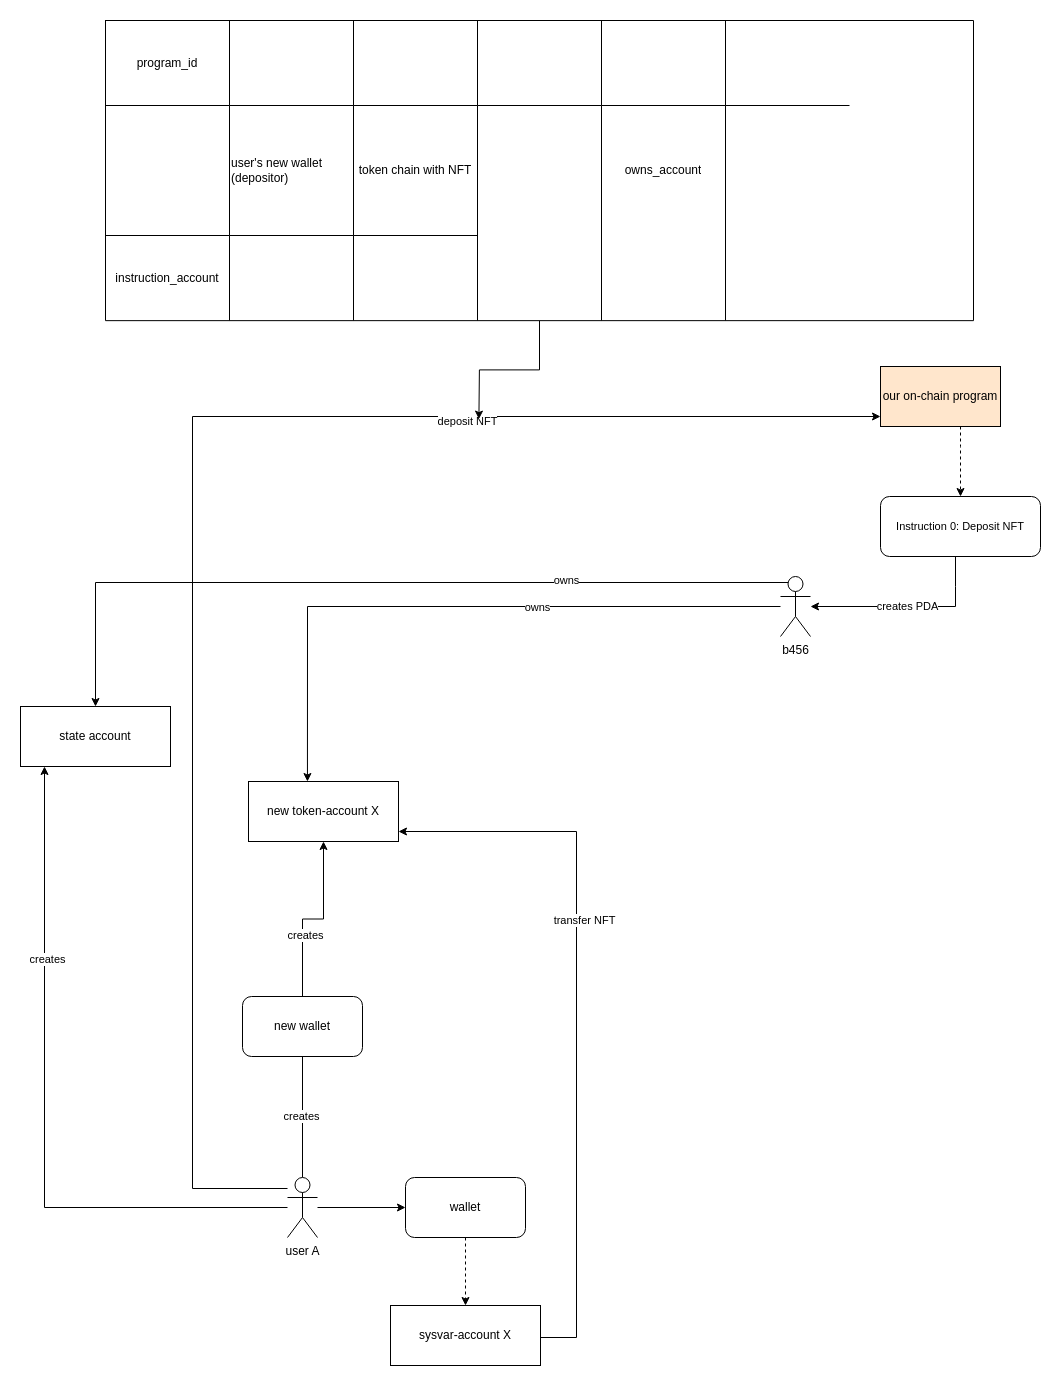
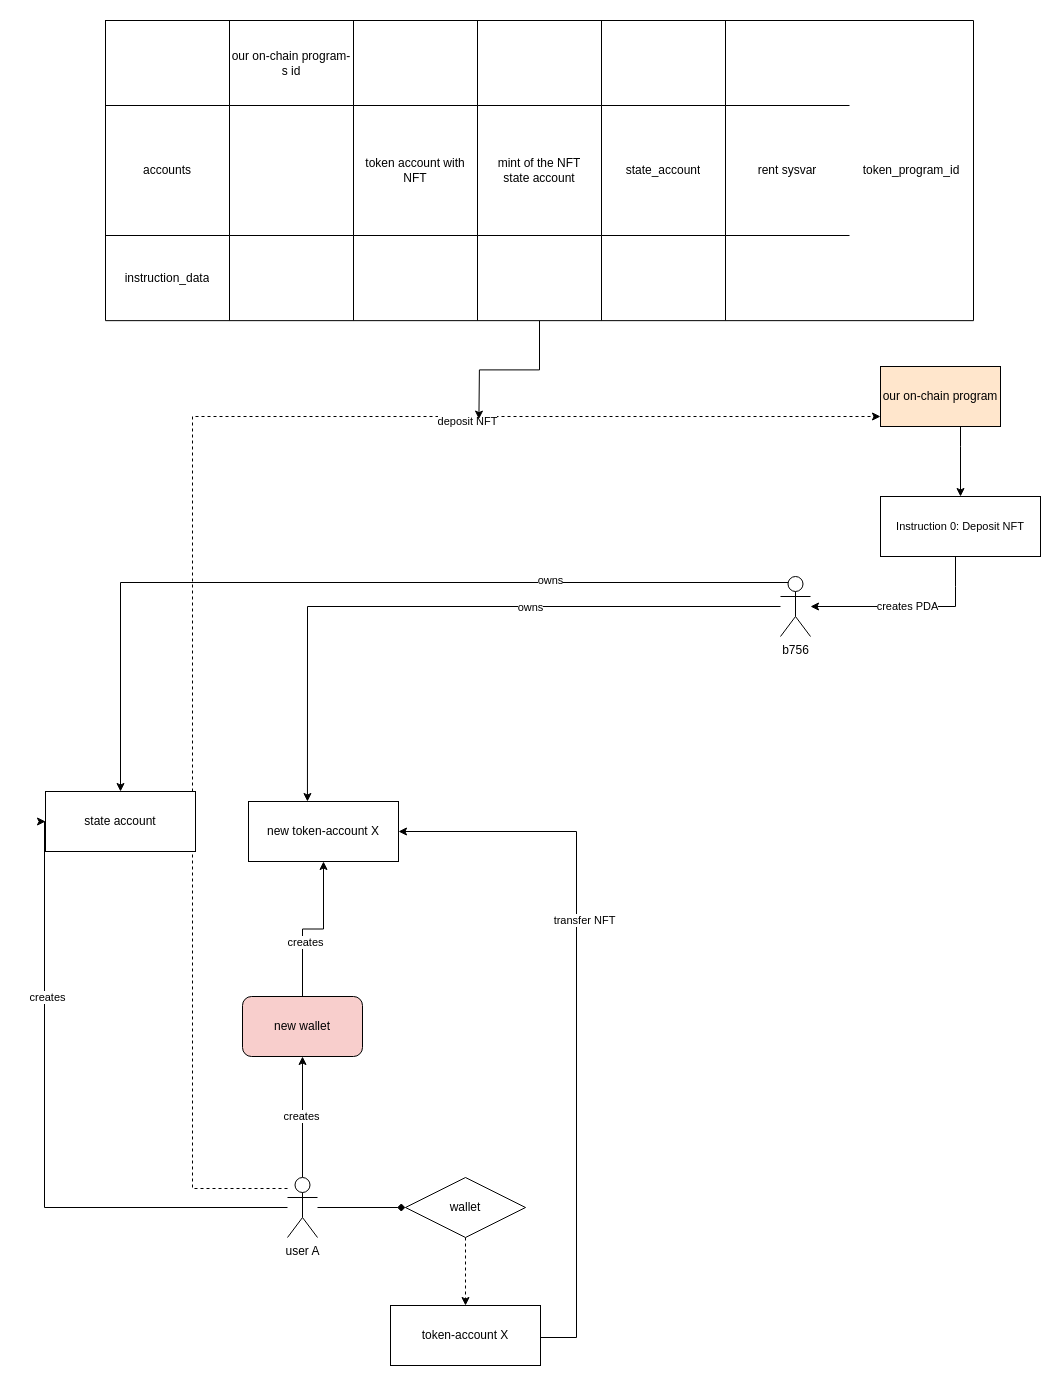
  <mxCell id="0" />
  <mxCell id="1" parent="0" />
- <mxCell id="2" style="edgeStyle=orthogonalEdgeStyle;rounded=0;orthogonalLoop=1;jettySize=auto;html=1;dashed=1;" parent="1" source="3" target="7" edge="1"><mxGeometry relative="1" as="geometry"><Array as="points"><mxPoint x="960" y="446" /><mxPoint x="960" y="446" /></Array></mxGeometry></mxCell>
+ <mxCell id="2" style="edgeStyle=orthogonalEdgeStyle;rounded=0;orthogonalLoop=1;jettySize=auto;html=1;" parent="1" source="3" target="7" edge="1"><mxGeometry relative="1" as="geometry"><Array as="points"><mxPoint x="960" y="446" /><mxPoint x="960" y="446" /></Array></mxGeometry></mxCell>
  <mxCell id="3" value="our on-chain program" style="rounded=0;whiteSpace=wrap;html=1;fillColor=#ffe6cc;" parent="1" vertex="1"><mxGeometry x="880" y="366" width="120" height="60" as="geometry" /></mxCell>
  <mxCell id="4" value="creates PDA" style="edgeStyle=orthogonalEdgeStyle;rounded=0;orthogonalLoop=1;jettySize=auto;html=1;" parent="1" source="7" target="19" edge="1"><mxGeometry relative="1" as="geometry"><Array as="points"><mxPoint x="955" y="586" /><mxPoint x="955" y="586" /></Array></mxGeometry></mxCell>
  <mxCell id="5" style="edgeStyle=orthogonalEdgeStyle;rounded=0;orthogonalLoop=1;jettySize=auto;html=1;exitX=0.25;exitY=0.1;exitDx=0;exitDy=0;exitPerimeter=0;" parent="1" source="19" target="20" edge="1"><mxGeometry relative="1" as="geometry" /></mxCell>
  <mxCell id="6" value="owns" style="edgeLabel;html=1;align=center;verticalAlign=middle;resizable=0;points=[];" parent="5" vertex="1" connectable="0"><mxGeometry x="-0.457" y="-3" relative="1" as="geometry"><mxPoint as="offset" /></mxGeometry></mxCell>
- <mxCell id="7" value="&lt;span style=&quot;font-size: 11px&quot;&gt;Instruction 0: Deposit NFT&lt;/span&gt;" style="rounded=1;whiteSpace=wrap;html=1;" parent="1" vertex="1"><mxGeometry x="880" y="496" width="160" height="60" as="geometry" /></mxCell>
- <mxCell id="8" style="edgeStyle=orthogonalEdgeStyle;rounded=0;orthogonalLoop=1;jettySize=auto;html=1;endArrow=none;" parent="1" source="15" target="23" edge="1"><mxGeometry relative="1" as="geometry"><mxPoint x="425" y="1213" as="targetPoint" /></mxGeometry></mxCell>
+ <mxCell id="7" value="&lt;span style=&quot;font-size: 11px&quot;&gt;Instruction 0: Deposit NFT&lt;/span&gt;" style="whiteSpace=wrap;html=1;rounded=0;" parent="1" vertex="1"><mxGeometry x="880" y="496" width="160" height="60" as="geometry" /></mxCell>
+ <mxCell id="8" style="edgeStyle=orthogonalEdgeStyle;rounded=0;orthogonalLoop=1;jettySize=auto;html=1;" parent="1" source="15" target="23" edge="1"><mxGeometry relative="1" as="geometry"><mxPoint x="425" y="1213" as="targetPoint" /></mxGeometry></mxCell>
  <mxCell id="9" value="creates" style="edgeLabel;html=1;align=center;verticalAlign=middle;resizable=0;points=[];" parent="8" vertex="1" connectable="0"><mxGeometry x="0.021" y="2" relative="1" as="geometry"><mxPoint as="offset" /></mxGeometry></mxCell>
- <mxCell id="10" style="edgeStyle=orthogonalEdgeStyle;rounded=0;orthogonalLoop=1;jettySize=auto;html=1;entryX=0;entryY=0.5;entryDx=0;entryDy=0;" parent="1" source="15" target="25" edge="1"><mxGeometry relative="1" as="geometry" /></mxCell>
+ <mxCell id="10" style="edgeStyle=orthogonalEdgeStyle;rounded=0;orthogonalLoop=1;jettySize=auto;html=1;entryX=0;entryY=0.5;entryDx=0;entryDy=0;endArrow=diamond;" parent="1" source="15" target="25" edge="1"><mxGeometry relative="1" as="geometry" /></mxCell>
  <mxCell id="11" style="edgeStyle=orthogonalEdgeStyle;rounded=0;orthogonalLoop=1;jettySize=auto;html=1;" parent="1" source="15" target="20" edge="1"><mxGeometry relative="1" as="geometry"><Array as="points"><mxPoint x="44" y="1207" /></Array></mxGeometry></mxCell>
  <mxCell id="12" value="creates" style="edgeLabel;html=1;align=center;verticalAlign=middle;resizable=0;points=[];" parent="11" vertex="1" connectable="0"><mxGeometry x="0.44" y="-2" relative="1" as="geometry"><mxPoint as="offset" /></mxGeometry></mxCell>
- <mxCell id="13" style="edgeStyle=orthogonalEdgeStyle;rounded=0;orthogonalLoop=1;jettySize=auto;html=1;" parent="1" source="15" target="3" edge="1"><mxGeometry relative="1" as="geometry"><Array as="points"><mxPoint x="192" y="1188" /><mxPoint x="192" y="416" /></Array></mxGeometry></mxCell>
+ <mxCell id="13" style="edgeStyle=orthogonalEdgeStyle;rounded=0;orthogonalLoop=1;jettySize=auto;html=1;dashed=1;" parent="1" source="15" target="3" edge="1"><mxGeometry relative="1" as="geometry"><Array as="points"><mxPoint x="192" y="1188" /><mxPoint x="192" y="416" /></Array></mxGeometry></mxCell>
  <mxCell id="14" value="deposit NFT" style="edgeLabel;html=1;align=center;verticalAlign=middle;resizable=0;points=[];" parent="13" vertex="1" connectable="0"><mxGeometry x="0.467" y="-4" relative="1" as="geometry"><mxPoint as="offset" /></mxGeometry></mxCell>
  <mxCell id="15" value="user A" style="shape=umlActor;verticalLabelPosition=bottom;verticalAlign=top;html=1;outlineConnect=0;" parent="1" vertex="1"><mxGeometry x="287" y="1177" width="30" height="60" as="geometry" /></mxCell>
- <mxCell id="16" value="&lt;span&gt;new token-account X&lt;/span&gt;" style="rounded=0;whiteSpace=wrap;html=1;" parent="1" vertex="1"><mxGeometry x="248" y="781" width="150" height="60" as="geometry" /></mxCell>
+ <mxCell id="16" value="&lt;span&gt;new token-account X&lt;/span&gt;" style="rounded=0;whiteSpace=wrap;html=1;" parent="1" vertex="1"><mxGeometry x="248" y="801" width="150" height="60" as="geometry" /></mxCell>
  <mxCell id="17" style="edgeStyle=orthogonalEdgeStyle;rounded=0;orthogonalLoop=1;jettySize=auto;html=1;entryX=0.393;entryY=0;entryDx=0;entryDy=0;entryPerimeter=0;" parent="1" source="19" target="16" edge="1"><mxGeometry relative="1" as="geometry"><mxPoint x="301.05" y="703" as="targetPoint" /></mxGeometry></mxCell>
  <mxCell id="18" value="owns" style="edgeLabel;html=1;align=center;verticalAlign=middle;resizable=0;points=[];" parent="17" vertex="1" connectable="0"><mxGeometry x="-0.248" relative="1" as="geometry"><mxPoint as="offset" /></mxGeometry></mxCell>
- <mxCell id="19" value="b456" style="shape=umlActor;verticalLabelPosition=bottom;verticalAlign=top;html=1;outlineConnect=0;" parent="1" vertex="1"><mxGeometry x="780" y="576" width="30" height="60" as="geometry" /></mxCell>
- <mxCell id="20" value="&lt;span&gt;state account&lt;/span&gt;" style="rounded=0;whiteSpace=wrap;html=1;" parent="1" vertex="1"><mxGeometry x="20" y="706" width="150" height="60" as="geometry" /></mxCell>
+ <mxCell id="19" value="b756" style="shape=umlActor;verticalLabelPosition=bottom;verticalAlign=top;html=1;outlineConnect=0;" parent="1" vertex="1"><mxGeometry x="780" y="576" width="30" height="60" as="geometry" /></mxCell>
+ <mxCell id="20" value="&lt;span&gt;state account&lt;/span&gt;" style="rounded=0;whiteSpace=wrap;html=1;" parent="1" vertex="1"><mxGeometry x="45" y="791" width="150" height="60" as="geometry" /></mxCell>
  <mxCell id="21" style="edgeStyle=orthogonalEdgeStyle;rounded=0;orthogonalLoop=1;jettySize=auto;html=1;" parent="1" source="23" target="16" edge="1"><mxGeometry relative="1" as="geometry" /></mxCell>
  <mxCell id="22" value="creates" style="edgeLabel;html=1;align=center;verticalAlign=middle;resizable=0;points=[];" parent="21" vertex="1" connectable="0"><mxGeometry x="-0.297" y="-2" relative="1" as="geometry"><mxPoint as="offset" /></mxGeometry></mxCell>
- <mxCell id="23" value="new wallet" style="rounded=1;whiteSpace=wrap;html=1;" parent="1" vertex="1"><mxGeometry x="242" y="996" width="120" height="60" as="geometry" /></mxCell>
+ <mxCell id="23" value="new wallet" style="rounded=1;whiteSpace=wrap;html=1;fillColor=#f8cecc;" parent="1" vertex="1"><mxGeometry x="242" y="996" width="120" height="60" as="geometry" /></mxCell>
  <mxCell id="24" style="edgeStyle=orthogonalEdgeStyle;rounded=0;orthogonalLoop=1;jettySize=auto;html=1;dashed=1;" parent="1" source="25" target="28" edge="1"><mxGeometry relative="1" as="geometry" /></mxCell>
- <mxCell id="25" value="wallet" style="rounded=1;whiteSpace=wrap;html=1;" parent="1" vertex="1"><mxGeometry x="405" y="1177" width="120" height="60" as="geometry" /></mxCell>
+ <mxCell id="25" value="wallet" style="rhombus;whiteSpace=wrap;html=1;" parent="1" vertex="1"><mxGeometry x="405" y="1177" width="120" height="60" as="geometry" /></mxCell>
  <mxCell id="26" style="edgeStyle=orthogonalEdgeStyle;rounded=0;orthogonalLoop=1;jettySize=auto;html=1;" parent="1" source="28" target="16" edge="1"><mxGeometry relative="1" as="geometry"><Array as="points"><mxPoint x="576" y="1337" /><mxPoint x="576" y="831" /></Array></mxGeometry></mxCell>
  <mxCell id="27" value="transfer NFT" style="edgeLabel;html=1;align=center;verticalAlign=middle;resizable=0;points=[];" parent="26" vertex="1" connectable="0"><mxGeometry x="-0.094" y="-1" relative="1" as="geometry"><mxPoint x="6" y="-128" as="offset" /></mxGeometry></mxCell>
- <mxCell id="28" value="&lt;span&gt;sysvar-account X&lt;/span&gt;" style="rounded=0;whiteSpace=wrap;html=1;" parent="1" vertex="1"><mxGeometry x="390" y="1305" width="150" height="60" as="geometry" /></mxCell>
+ <mxCell id="28" value="&lt;span&gt;token-account X&lt;/span&gt;" style="rounded=0;whiteSpace=wrap;html=1;" parent="1" vertex="1"><mxGeometry x="390" y="1305" width="150" height="60" as="geometry" /></mxCell>
  <mxCell id="29" style="edgeStyle=orthogonalEdgeStyle;rounded=0;orthogonalLoop=1;jettySize=auto;html=1;" parent="1" source="30" edge="1"><mxGeometry relative="1" as="geometry"><mxPoint x="478.406" y="418.6" as="targetPoint" /></mxGeometry></mxCell>
  <mxCell id="30" value="" style="shape=table;html=1;whiteSpace=wrap;startSize=0;container=1;collapsible=0;childLayout=tableLayout;" parent="1" vertex="1"><mxGeometry x="105" y="20" width="868" height="300.15" as="geometry" /></mxCell>
  <mxCell id="31" value="" style="shape=partialRectangle;html=1;whiteSpace=wrap;collapsible=0;dropTarget=0;pointerEvents=0;fillColor=none;top=0;left=0;bottom=0;right=0;points=[[0,0.5],[1,0.5]];portConstraint=eastwest;" parent="30" vertex="1"><mxGeometry width="868" height="85" as="geometry" /></mxCell>
- <mxCell id="32" value="program_id" style="shape=partialRectangle;html=1;whiteSpace=wrap;connectable=0;fillColor=none;top=0;left=0;bottom=0;right=0;overflow=hidden;" parent="31" vertex="1"><mxGeometry width="124" height="85" as="geometry" /></mxCell>
+ <mxCell id="33" value="our on-chain program-s id" style="shape=partialRectangle;html=1;whiteSpace=wrap;connectable=0;fillColor=none;top=0;left=0;bottom=0;right=0;overflow=hidden;" parent="31" vertex="1"><mxGeometry x="124" width="124" height="85" as="geometry" /></mxCell>
  <mxCell id="34" style="shape=partialRectangle;html=1;whiteSpace=wrap;connectable=0;fillColor=none;top=0;left=0;bottom=0;right=0;overflow=hidden;" parent="31" vertex="1"><mxGeometry x="248" width="124" height="85" as="geometry" /></mxCell>
  <mxCell id="35" style="shape=partialRectangle;html=1;whiteSpace=wrap;connectable=0;fillColor=none;top=0;left=0;bottom=0;right=0;overflow=hidden;" parent="31" vertex="1"><mxGeometry x="372" width="124" height="85" as="geometry" /></mxCell>
  <mxCell id="36" style="shape=partialRectangle;html=1;whiteSpace=wrap;connectable=0;fillColor=none;top=0;left=0;bottom=0;right=0;overflow=hidden;" parent="31" vertex="1"><mxGeometry x="496" width="124" height="85" as="geometry" /></mxCell>
  <mxCell id="37" style="shape=partialRectangle;html=1;whiteSpace=wrap;connectable=0;fillColor=none;top=0;left=0;bottom=0;right=0;overflow=hidden;" parent="31" vertex="1"><mxGeometry x="620" width="124" height="85" as="geometry" /></mxCell>
  <mxCell id="38" style="shape=partialRectangle;html=1;whiteSpace=wrap;connectable=0;fillColor=none;top=0;left=0;bottom=0;right=0;overflow=hidden;" parent="31" vertex="1"><mxGeometry x="744" width="124" height="85" as="geometry" /></mxCell>
  <mxCell id="39" value="" style="shape=partialRectangle;html=1;whiteSpace=wrap;collapsible=0;dropTarget=0;pointerEvents=0;fillColor=none;top=0;left=0;bottom=0;right=0;points=[[0,0.5],[1,0.5]];portConstraint=eastwest;" parent="30" vertex="1"><mxGeometry y="85" width="868" height="130" as="geometry" /></mxCell>
- <mxCell id="41" value="user's new wallet (depositor)" style="shape=partialRectangle;html=1;whiteSpace=wrap;connectable=0;fillColor=none;top=0;left=0;bottom=0;right=0;overflow=hidden;align=left;" parent="39" vertex="1"><mxGeometry x="124" width="124" height="130" as="geometry" /></mxCell>
- <mxCell id="42" value="t&lt;span style=&quot;font-family: &amp;#34;helvetica&amp;#34; ; text-align: left&quot;&gt;oken chain with NFT&lt;/span&gt;" style="shape=partialRectangle;html=1;whiteSpace=wrap;connectable=0;fillColor=none;top=0;left=0;bottom=0;right=0;overflow=hidden;" parent="39" vertex="1"><mxGeometry x="248" width="124" height="130" as="geometry" /></mxCell>
- <mxCell id="44" value="owns_account" style="shape=partialRectangle;html=1;whiteSpace=wrap;connectable=0;fillColor=none;top=0;left=0;bottom=0;right=0;overflow=hidden;" parent="39" vertex="1"><mxGeometry x="496" width="124" height="130" as="geometry" /></mxCell>
+ <mxCell id="40" value="accounts" style="shape=partialRectangle;html=1;whiteSpace=wrap;connectable=0;fillColor=none;top=0;left=0;bottom=0;right=0;overflow=hidden;" parent="39" vertex="1"><mxGeometry width="124" height="130" as="geometry" /></mxCell>
+ <mxCell id="42" value="t&lt;span style=&quot;font-family: &amp;#34;helvetica&amp;#34; ; text-align: left&quot;&gt;oken account with NFT&lt;/span&gt;" style="shape=partialRectangle;html=1;whiteSpace=wrap;connectable=0;fillColor=none;top=0;left=0;bottom=0;right=0;overflow=hidden;" parent="39" vertex="1"><mxGeometry x="248" width="124" height="130" as="geometry" /></mxCell>
+ <mxCell id="43" value="&lt;span style=&quot;text-align: left&quot;&gt;mint of the NFT&lt;/span&gt;&lt;br style=&quot;text-align: left&quot;&gt;&lt;span style=&quot;text-align: left&quot;&gt;state account&lt;/span&gt;" style="shape=partialRectangle;html=1;whiteSpace=wrap;connectable=0;fillColor=none;top=0;left=0;bottom=0;right=0;overflow=hidden;" parent="39" vertex="1"><mxGeometry x="372" width="124" height="130" as="geometry" /></mxCell>
+ <mxCell id="44" value="state_account" style="shape=partialRectangle;html=1;whiteSpace=wrap;connectable=0;fillColor=none;top=0;left=0;bottom=0;right=0;overflow=hidden;" parent="39" vertex="1"><mxGeometry x="496" width="124" height="130" as="geometry" /></mxCell>
+ <mxCell id="45" value="rent sysvar" style="shape=partialRectangle;html=1;whiteSpace=wrap;connectable=0;fillColor=none;top=0;left=0;bottom=0;right=0;overflow=hidden;" parent="39" vertex="1"><mxGeometry x="620" width="124" height="130" as="geometry" /></mxCell>
+ <mxCell id="46" value="token_program_id" style="shape=partialRectangle;html=1;whiteSpace=wrap;connectable=0;fillColor=none;top=0;left=0;bottom=0;right=0;overflow=hidden;" parent="39" vertex="1"><mxGeometry x="744" width="124" height="130" as="geometry" /></mxCell>
  <mxCell id="47" value="" style="shape=partialRectangle;html=1;whiteSpace=wrap;collapsible=0;dropTarget=0;pointerEvents=0;fillColor=none;top=0;left=0;bottom=0;right=0;points=[[0,0.5],[1,0.5]];portConstraint=eastwest;" parent="30" vertex="1"><mxGeometry y="215" width="868" height="85" as="geometry" /></mxCell>
- <mxCell id="48" value="instruction_account" style="shape=partialRectangle;html=1;whiteSpace=wrap;connectable=0;fillColor=none;top=0;left=0;bottom=0;right=0;overflow=hidden;" parent="47" vertex="1"><mxGeometry width="124" height="85" as="geometry" /></mxCell>
+ <mxCell id="48" value="instruction_data" style="shape=partialRectangle;html=1;whiteSpace=wrap;connectable=0;fillColor=none;top=0;left=0;bottom=0;right=0;overflow=hidden;" parent="47" vertex="1"><mxGeometry width="124" height="85" as="geometry" /></mxCell>
  <mxCell id="49" style="shape=partialRectangle;html=1;whiteSpace=wrap;connectable=0;fillColor=none;top=0;left=0;bottom=0;right=0;overflow=hidden;" parent="47" vertex="1"><mxGeometry x="248" width="124" height="85" as="geometry" /></mxCell>
  <mxCell id="50" style="shape=partialRectangle;html=1;whiteSpace=wrap;connectable=0;fillColor=none;top=0;left=0;bottom=0;right=0;overflow=hidden;" parent="47" vertex="1"><mxGeometry x="372" width="124" height="85" as="geometry" /></mxCell>
  <mxCell id="51" style="shape=partialRectangle;html=1;whiteSpace=wrap;connectable=0;fillColor=none;top=0;left=0;bottom=0;right=0;overflow=hidden;" parent="47" vertex="1"><mxGeometry x="496" width="124" height="85" as="geometry" /></mxCell>
  <mxCell id="52" style="shape=partialRectangle;html=1;whiteSpace=wrap;connectable=0;fillColor=none;top=0;left=0;bottom=0;right=0;overflow=hidden;" parent="47" vertex="1"><mxGeometry x="620" width="124" height="85" as="geometry" /></mxCell>
  <mxCell id="53" style="shape=partialRectangle;html=1;whiteSpace=wrap;connectable=0;fillColor=none;top=0;left=0;bottom=0;right=0;overflow=hidden;" parent="47" vertex="1"><mxGeometry x="744" width="124" height="85" as="geometry" /></mxCell>
